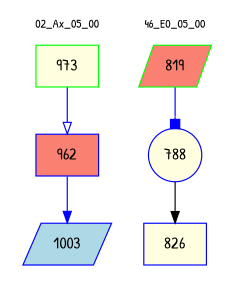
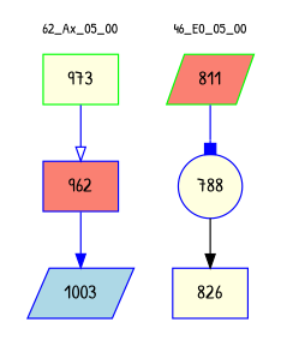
  digraph {
    fontname="Patrick Hand"
    node [color=blue fillcolor=lightyellow fontname="Patrick Hand" shape=box style=filled]
    edge [arrowhead=normal color=blue fontname="Patrick Hand"]
    n1 [color=green label=973]
    n2 [fillcolor=salmon label=962]
    n3 [fillcolor=lightblue label=1003 shape=parallelogram]
-   n4 [color=green fillcolor=salmon label=819 shape=parallelogram]
+   n4 [color=green fillcolor=salmon label=811 shape=parallelogram]
    n5 [label=788 shape=circle]
    n6 [label=826]
    subgraph cluster_1 {
      color=white
      fontsize=10
-     label="02_Ax_05_00"
+     label="62_Ax_05_00"
      n1
      n2
      n3
    }
    subgraph cluster_2 {
      color=white
      fontsize=10
      label="46_E0_05_00"
      n4
      n5
      n6
    }
    n1 -> n2 [arrowhead=onormal]
    n2 -> n3
    n4 -> n5 [arrowhead=box]
    n5 -> n6 [color=black]
  }
